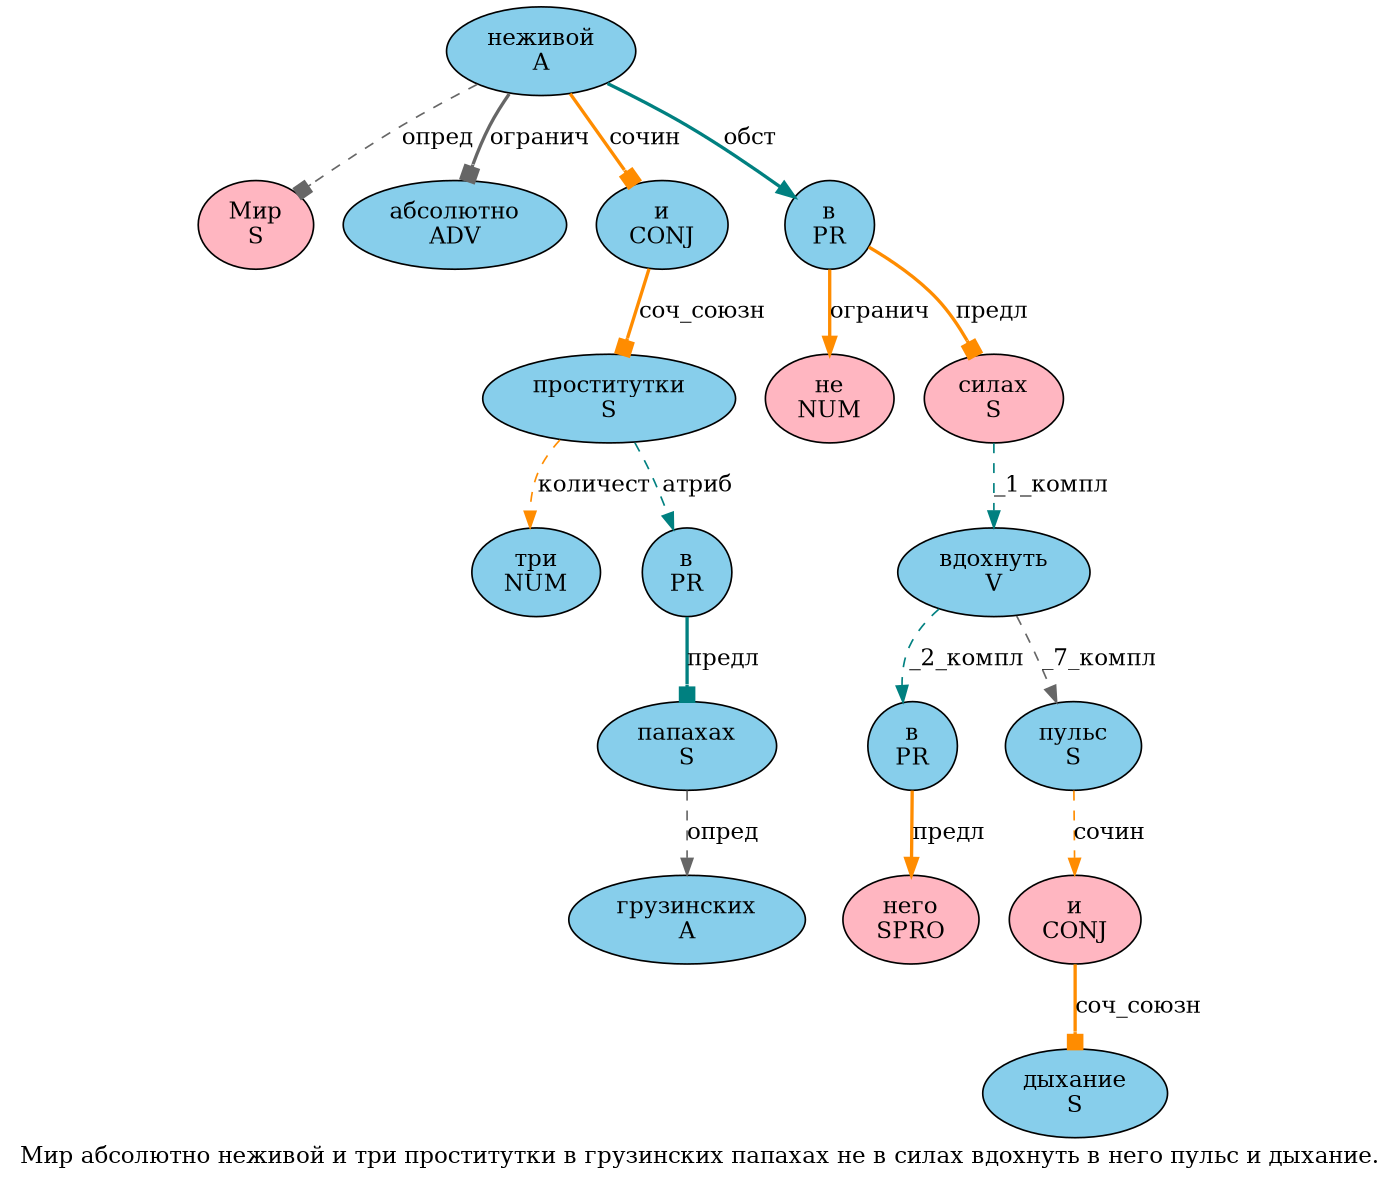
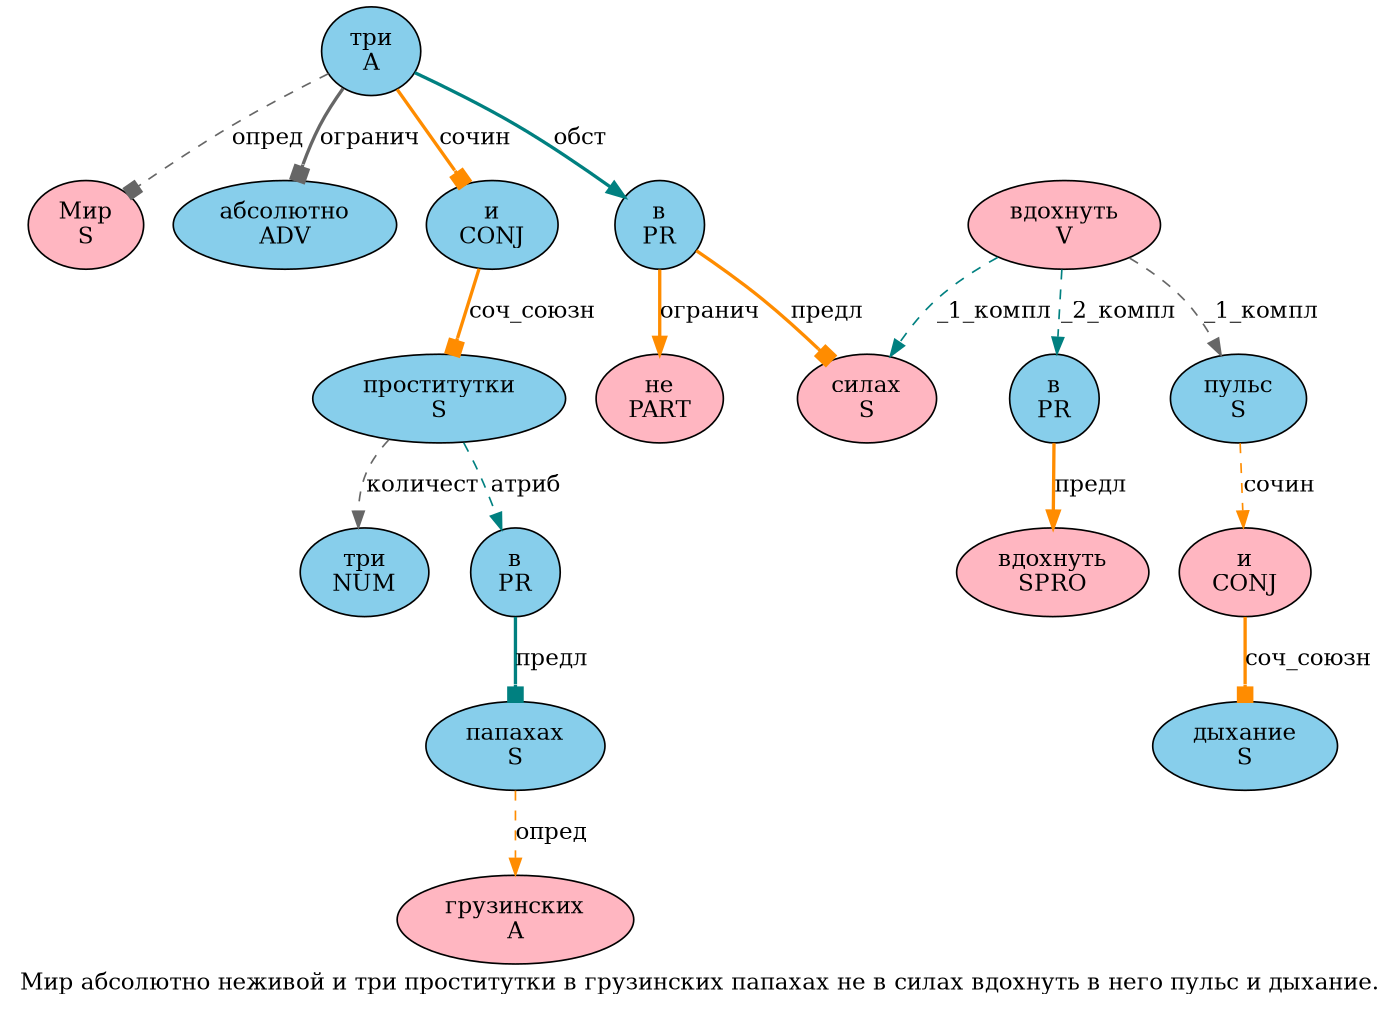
  digraph {
    label="Мир абсолютно неживой и три проститутки в грузинских папахах не в силах вдохнуть в него пульс и дыхание."
    node [fillcolor=skyblue penwidth=1 shape=ellipse style=filled]
    edge [arrowhead=normal color=darkorange style=bold]
    n1 [fillcolor=lightpink label="Мир\nS"]
    n2 [label="абсолютно\nADV"]
-   n3 [label="неживой\nA"]
+   n3 [label="три\nA"]
    n4 [label="и\nCONJ"]
    n5 [label="в\nPR"]
    n6 [label="проститутки\nS"]
-   n7 [fillcolor=lightpink label="не\nNUM"]
+   n7 [fillcolor=lightpink label="не\nPART"]
    n8 [fillcolor=lightpink label="силах\nS"]
    n9 [label="три\nNUM"]
    n10 [label="в\nPR"]
    n11 [label="папахах\nS"]
-   n12 [label="грузинских\nA"]
-   n13 [label="вдохнуть\nV"]
+   n12 [fillcolor=lightpink label="грузинских\nA"]
+   n13 [fillcolor=lightpink label="вдохнуть\nV"]
    n14 [label="в\nPR"]
    n15 [label="пульс\nS"]
-   n16 [fillcolor=lightpink label="него\nSPRO"]
+   n16 [fillcolor=lightpink label="вдохнуть\nSPRO"]
    n17 [fillcolor=lightpink label="и\nCONJ"]
    n18 [label="дыхание\nS"]
    n3 -> n1 [arrowhead=box color=gray40 label="опред" style=dashed]
    n3 -> n2 [arrowhead=box color=gray40 label="огранич"]
    n3 -> n4 [arrowhead=box label="сочин"]
    n3 -> n5 [color=teal label="обст"]
    n4 -> n6 [arrowhead=box label="соч_союзн"]
    n5 -> n7 [label="огранич"]
    n5 -> n8 [arrowhead=box label="предл"]
-   n6 -> n9 [label="количест" style=dashed]
+   n6 -> n9 [color=gray40 label="количест" style=dashed]
    n6 -> n10 [color=teal label="атриб" style=dashed]
-   n8 -> n13 [color=teal label="_1_компл" style=dashed]
+   n13 -> n8 [color=teal label="_1_компл" style=dashed]
    n10 -> n11 [arrowhead=box color=teal label="предл"]
-   n11 -> n12 [color=gray40 label="опред" style=dashed]
+   n11 -> n12 [label="опред" style=dashed]
    n13 -> n14 [color=teal label="_2_компл" style=dashed]
-   n13 -> n15 [color=gray40 label="_7_компл" style=dashed]
+   n13 -> n15 [color=gray40 label="_1_компл" style=dashed]
    n14 -> n16 [label="предл"]
    n15 -> n17 [label="сочин" style=dashed]
    n17 -> n18 [arrowhead=box label="соч_союзн"]
  }
